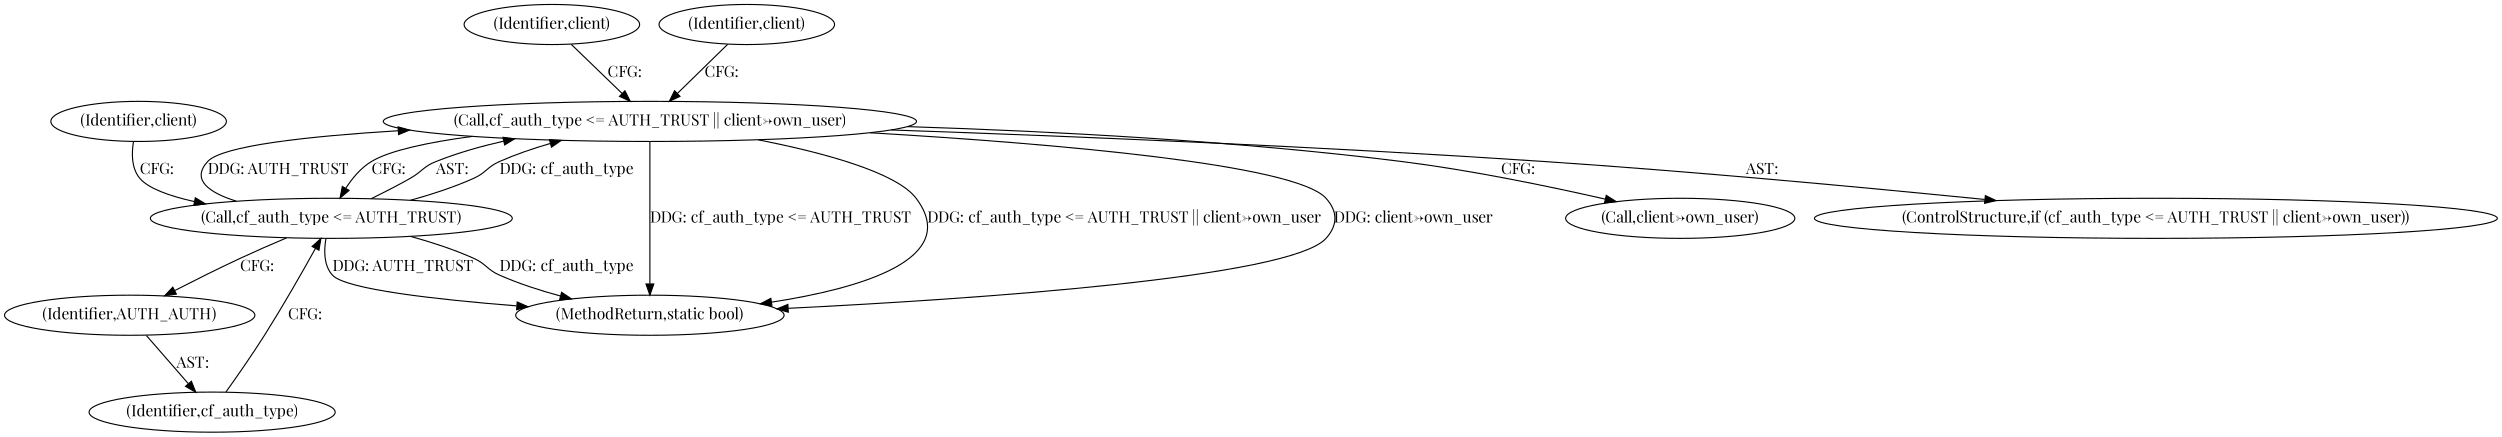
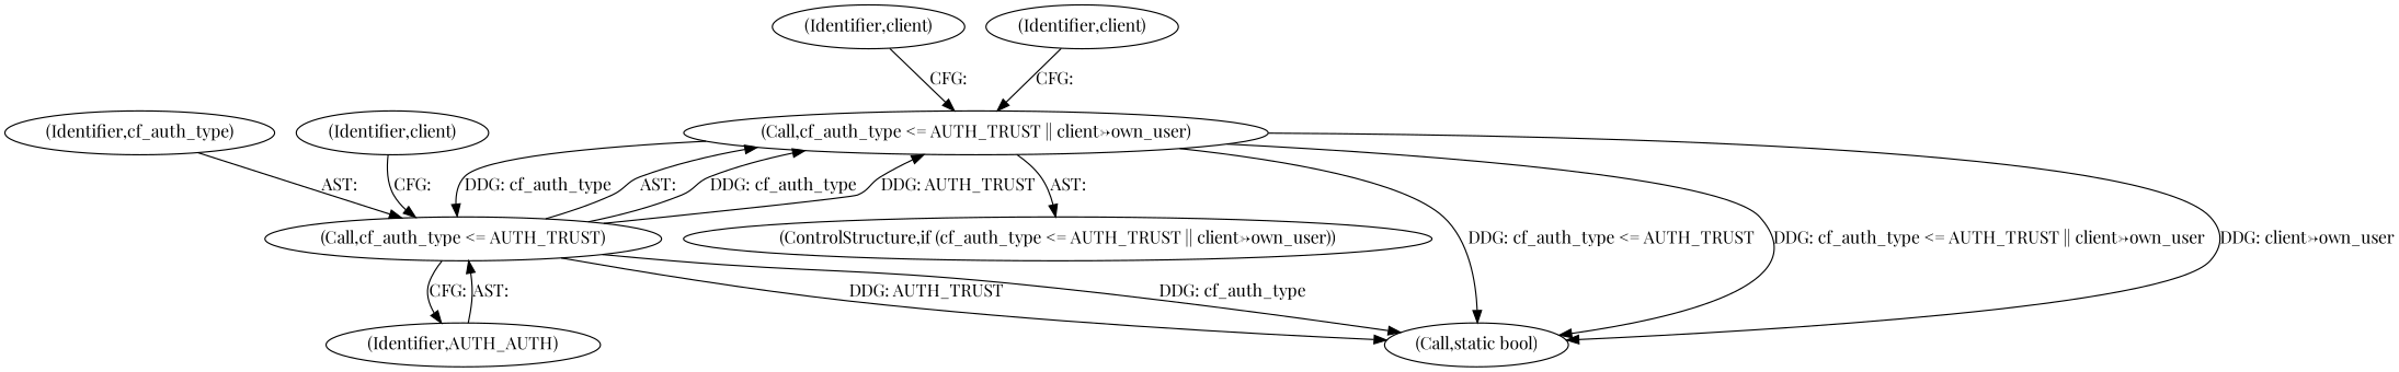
  digraph {
    fontname="Playfair Display"
    node [fontname="Playfair Display"]
    edge [fontname="Playfair Display"]
    n1 [label="(Call,cf_auth_type <= AUTH_TRUST || client->own_user)"]
    n2 [label="(Call,cf_auth_type <= AUTH_TRUST)"]
-   n3 [label="(Call,client->own_user)"]
    n4 [label="(ControlStructure,if (cf_auth_type <= AUTH_TRUST || client->own_user))"]
-   n5 [label="(MethodReturn,static bool)"]
+   n5 [label="(Call,static bool)"]
    n6 [label="(Identifier,AUTH_AUTH)"]
    n7 [label="(Identifier,client)"]
    n8 [label="(Identifier,cf_auth_type)"]
    n9 [label="(Identifier,client)"]
    n10 [label="(Identifier,client)"]
-   n1 -> n2 [label="CFG: "]
-   n1 -> n3 [label="CFG: "]
+   n1 -> n2 [label="DDG: cf_auth_type"]
    n1 -> n4 [label="AST: "]
    n1 -> n5 [label="DDG: cf_auth_type <= AUTH_TRUST"]
    n1 -> n5 [label="DDG: cf_auth_type <= AUTH_TRUST || client->own_user"]
    n1 -> n5 [label="DDG: client->own_user"]
    n2 -> n1 [label="AST: "]
    n2 -> n1 [label="DDG: cf_auth_type"]
    n2 -> n1 [label="DDG: AUTH_TRUST"]
    n2 -> n5 [label="DDG: AUTH_TRUST"]
    n2 -> n5 [label="DDG: cf_auth_type"]
    n2 -> n6 [label="CFG: "]
-   n6 -> n8 [label="AST: "]
+   n6 -> n2 [label="AST: "]
    n7 -> n1 [label="CFG: "]
-   n8 -> n2 [label="CFG: "]
+   n8 -> n2 [label="AST: "]
    n9 -> n1 [label="CFG: "]
    n10 -> n2 [label="CFG: "]
  }
